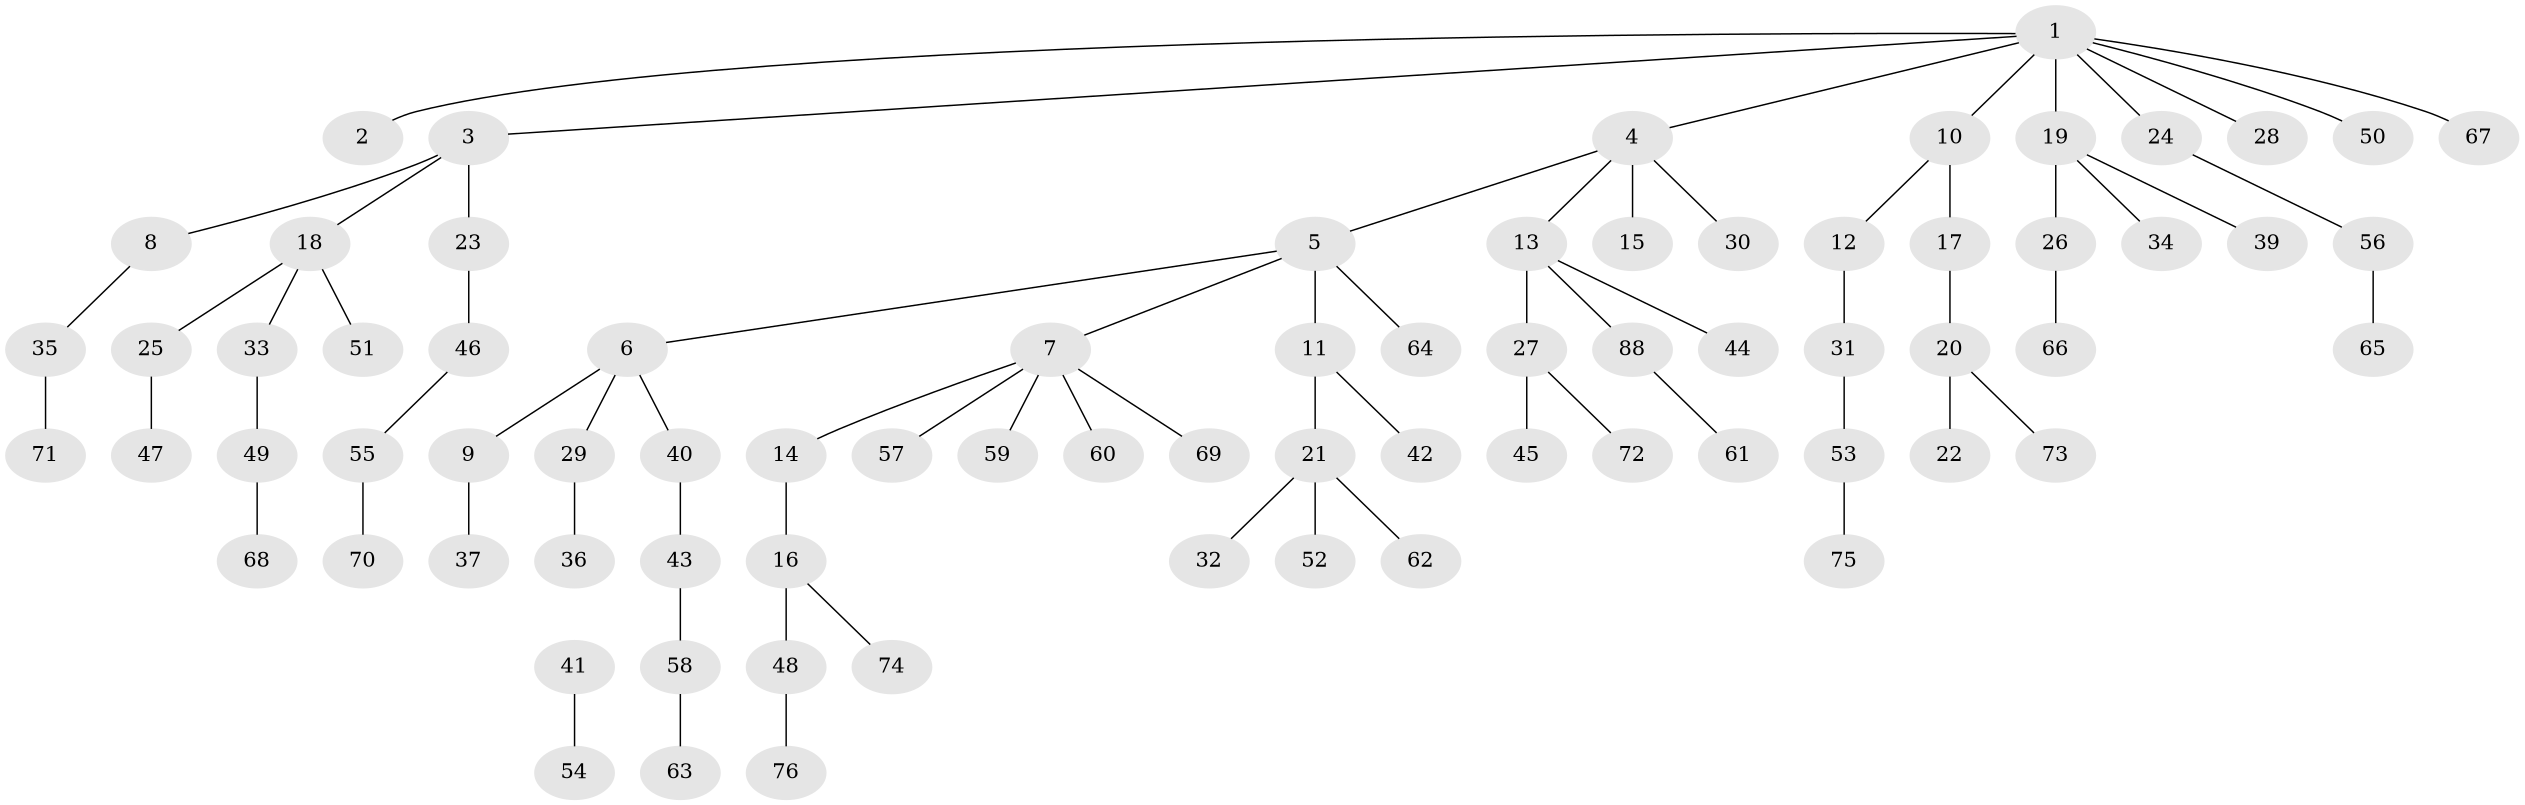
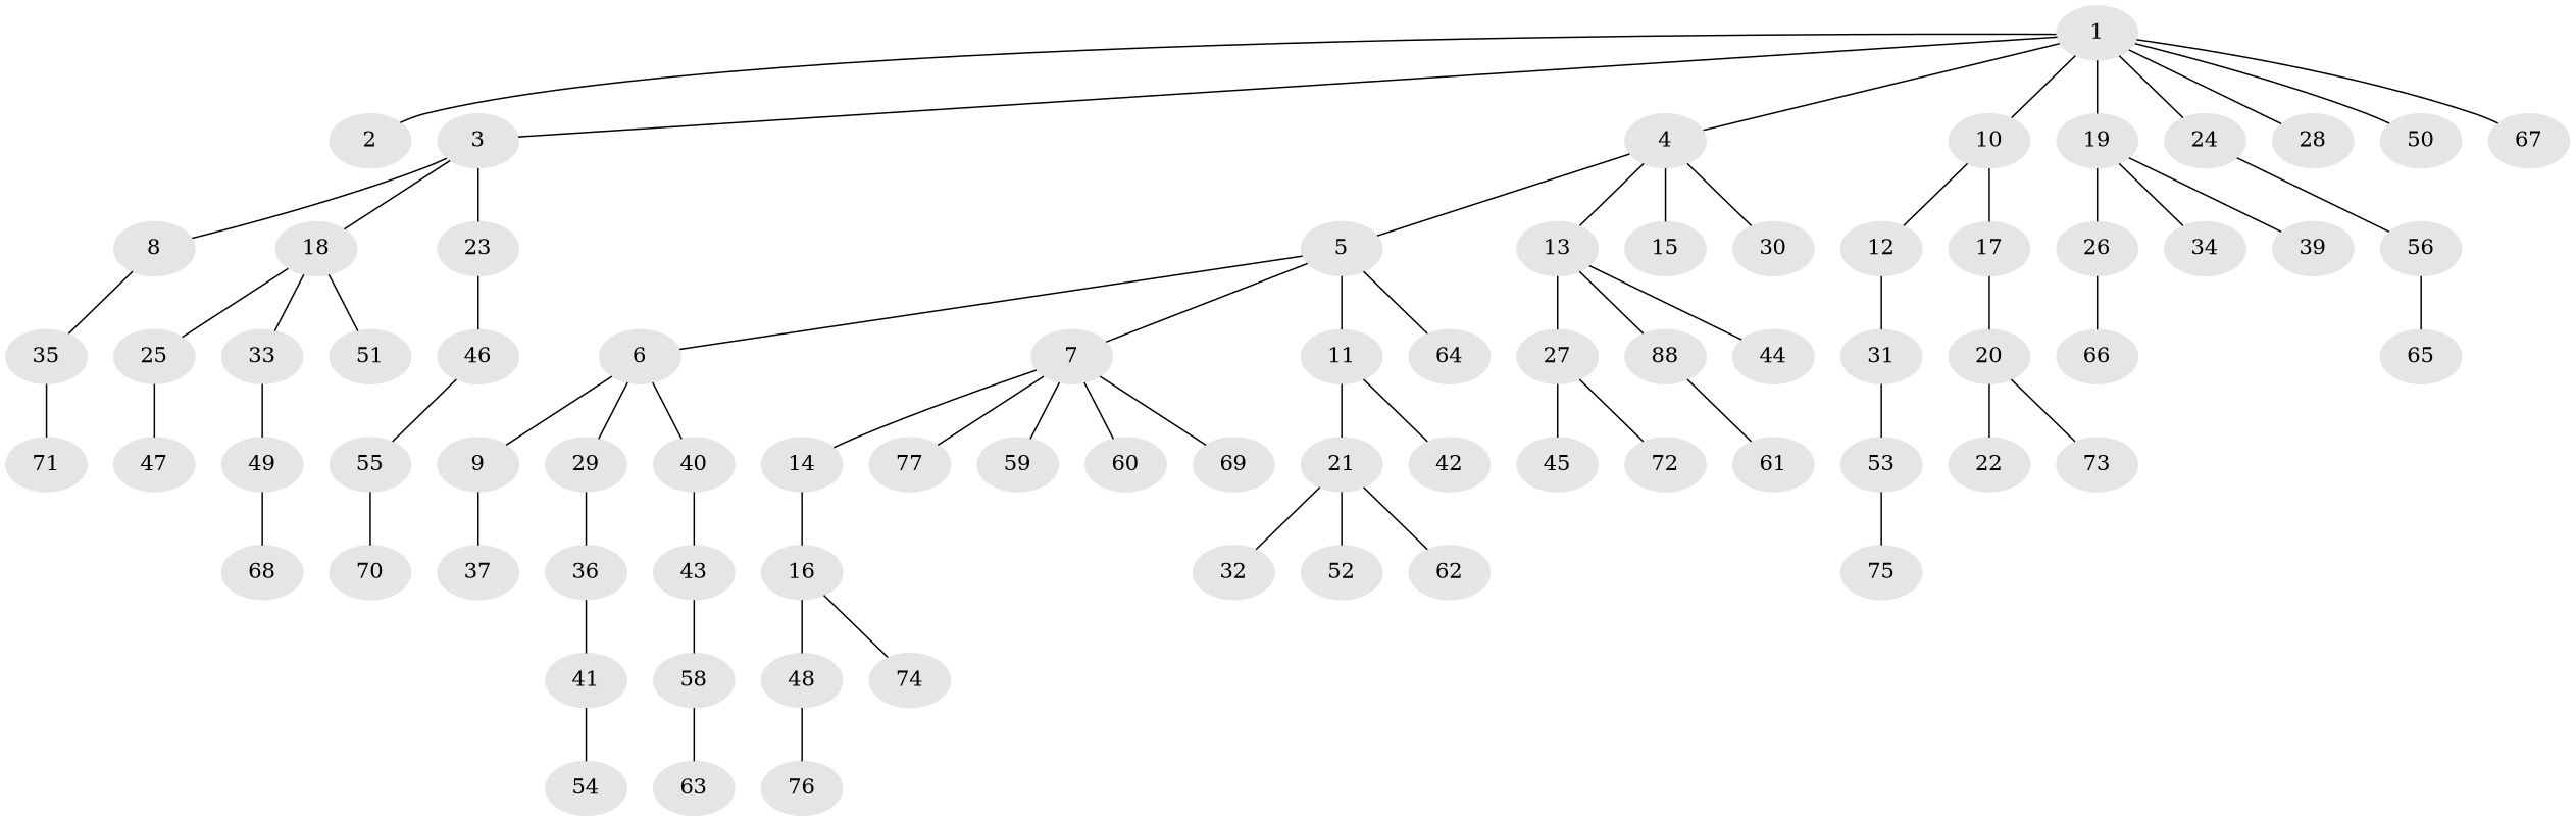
  graph {
    node [color=gray90 style=filled]
    1
    2
    3
    4
    10
    19
    24
    28
    50
    67
    8
    18
    23
    5
    13
    15
    30
    12
    17
    26
    34
    39
    56
    35
    25
    33
    51
    46
    6
    7
    11
    64
    27
    n34 [label=88]
    44
    9
    29
    40
    14
-   57
+   57 [label=77]
    59
    60
    69
    21
    42
    37
    36
    43
    16
    71
    31
    20
    32
    52
    62
    53
    45
    72
    61
    48
    74
    76
    22
    73
    47
    49
    66
    55
    65
    41
    75
    68
    54
    58
    63
    70
    1 -- 2
    1 -- 3
    1 -- 4
    1 -- 10
    1 -- 19
    1 -- 24
    1 -- 28
    1 -- 50
    1 -- 67
    3 -- 8
    3 -- 18
    3 -- 23
    4 -- 5
    4 -- 13
    4 -- 15
    4 -- 30
    10 -- 12
    10 -- 17
    19 -- 26
    19 -- 34
    19 -- 39
    24 -- 56
    8 -- 35
    18 -- 25
    18 -- 33
    18 -- 51
    23 -- 46
    5 -- 6
    5 -- 7
    5 -- 11
    5 -- 64
    13 -- 27
    13 -- n34
    13 -- 44
    12 -- 31
    17 -- 20
    26 -- 66
    56 -- 65
    35 -- 71
    25 -- 47
    33 -- 49
    46 -- 55
    6 -- 9
    6 -- 29
    6 -- 40
    7 -- 14
    7 -- 57
    7 -- 59
    7 -- 60
    7 -- 69
    11 -- 21
    11 -- 42
    27 -- 45
    27 -- 72
    n34 -- 61
    9 -- 37
    29 -- 36
    40 -- 43
    14 -- 16
    21 -- 32
    21 -- 52
    21 -- 62
+   36 -- 41
    43 -- 58
    16 -- 48
    16 -- 74
    31 -- 53
    20 -- 22
    20 -- 73
    53 -- 75
    48 -- 76
    49 -- 68
    55 -- 70
    41 -- 54
    58 -- 63
  }
